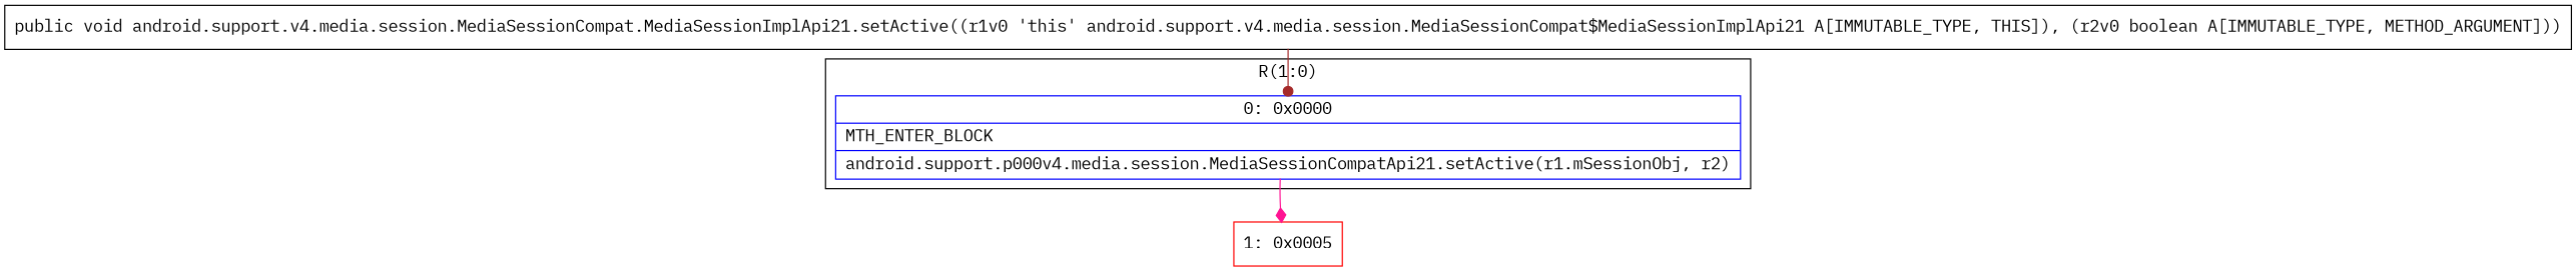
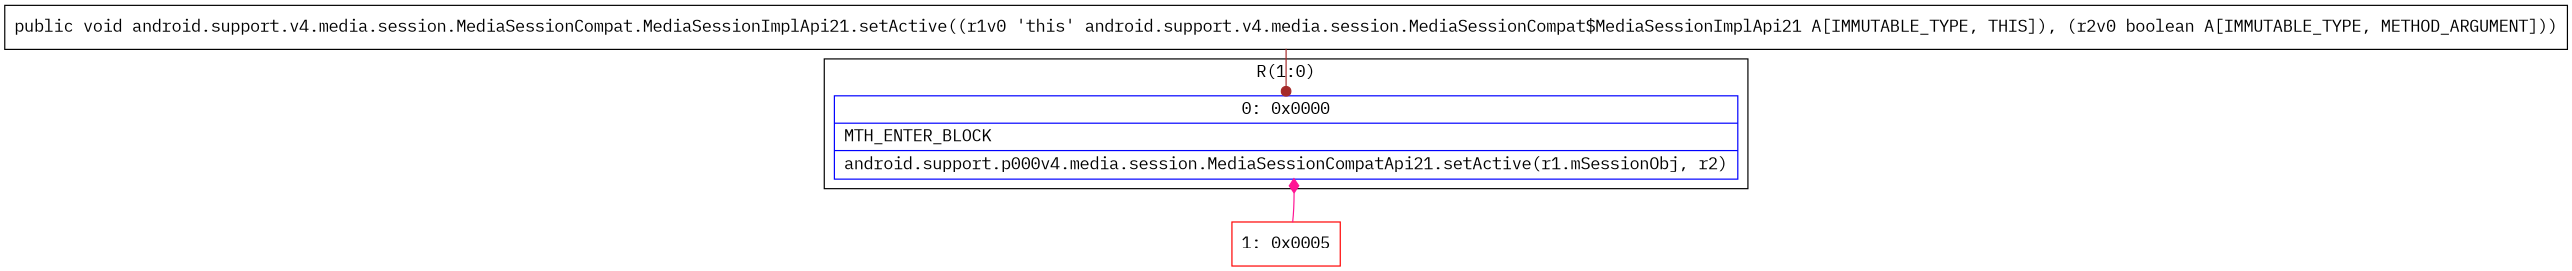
  digraph {
    fontname="IBM Plex Mono"
    node [shape=record fontname="IBM Plex Mono"]
    edge [fontname="IBM Plex Mono"]
    n1 [color=blue label="{0\:\ 0x0000|MTH_ENTER_BLOCK\l|android.support.p000v4.media.session.MediaSessionCompatApi21.setActive(r1.mSessionObj, r2)\l}"]
    n2 [color=red label="{1\:\ 0x0005}"]
    n3 [label="{public void android.support.v4.media.session.MediaSessionCompat.MediaSessionImplApi21.setActive((r1v0 'this' android.support.v4.media.session.MediaSessionCompat$MediaSessionImplApi21 A[IMMUTABLE_TYPE, THIS]), (r2v0 boolean A[IMMUTABLE_TYPE, METHOD_ARGUMENT])) }"]
    subgraph cluster_1 {
      label="R(1:0)"
      n1
    }
-   n1 -> n2 [color=deeppink arrowhead=diamond]
+   n2 -> n1 [color=deeppink arrowhead=diamond]
    n3 -> n1 [color=brown arrowhead=dot]
  }
